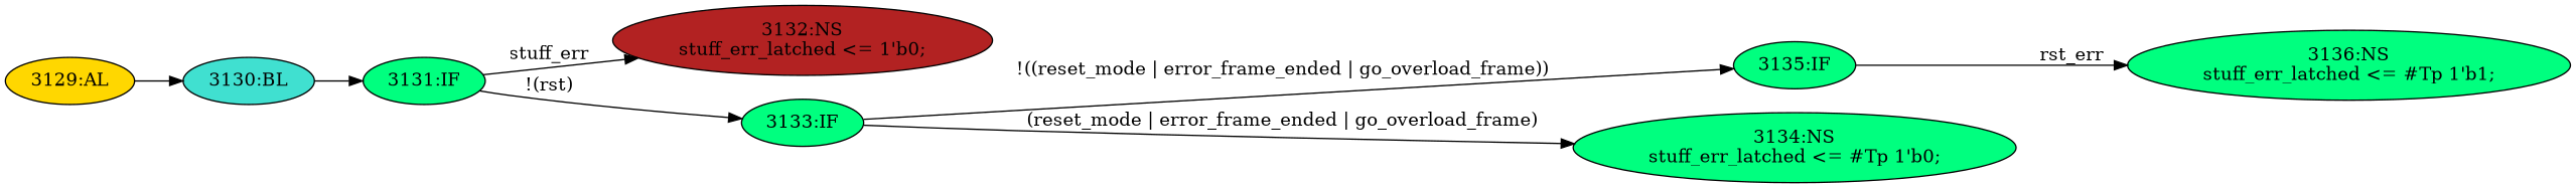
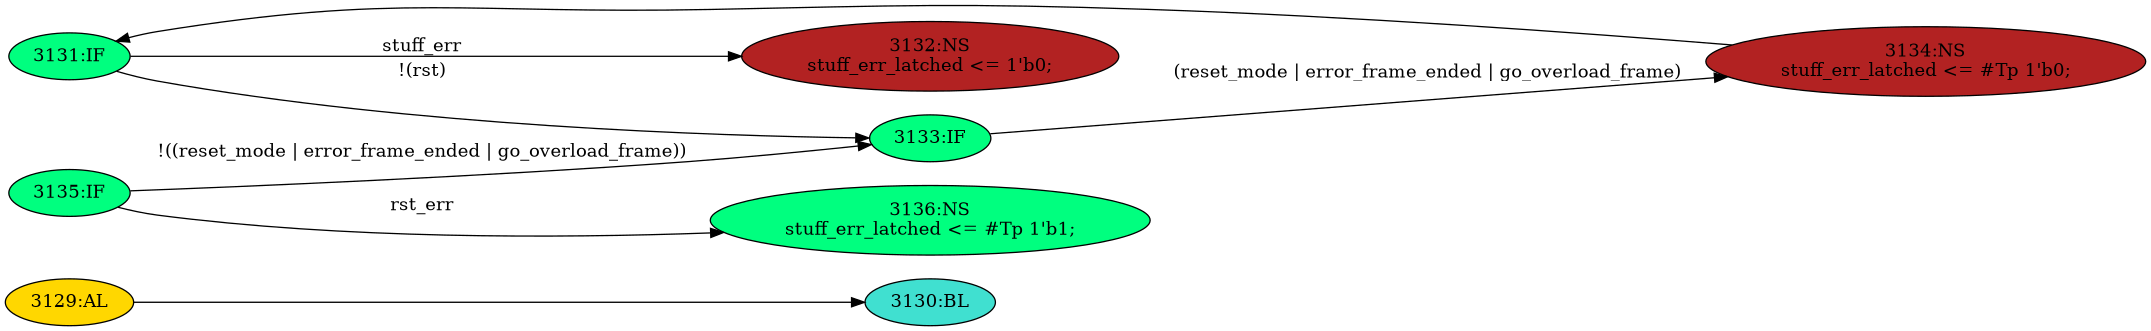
  strict digraph {
    rankdir=LR
    node [fillcolor=springgreen statements="[]" style=filled typ=IfStatement]
    edge [cond="[]" lineno=None]
    n1 [ast="<pyverilog.vparser.ast.Block object at 0x7f44f693bc10>" fillcolor=turquoise label="3130:BL" typ=Block]
    n2 [ast="<pyverilog.vparser.ast.IfStatement object at 0x7f44f693bc50>" label="3131:IF"]
    n3 [ast="<pyverilog.vparser.ast.NonblockingSubstitution object at 0x7f44f694b350>" fillcolor=firebrick label="3132:NS\nstuff_err_latched <= 1'b0;" statements="[<pyverilog.vparser.ast.NonblockingSubstitution object at 0x7f44f694b350>]" typ=NonblockingSubstitution]
    n4 [ast="<pyverilog.vparser.ast.IfStatement object at 0x7f44f693bc90>" label="3133:IF"]
    n5 [ast="<pyverilog.vparser.ast.IfStatement object at 0x7f44f693bcd0>" label="3135:IF"]
-   n6 [ast="<pyverilog.vparser.ast.NonblockingSubstitution object at 0x7f44f693bf50>" label="3134:NS\nstuff_err_latched <= #Tp 1'b0;" statements="[<pyverilog.vparser.ast.NonblockingSubstitution object at 0x7f44f693bf50>]" typ=NonblockingSubstitution]
+   n6 [ast="<pyverilog.vparser.ast.NonblockingSubstitution object at 0x7f44f693bf50>" fillcolor=firebrick label="3134:NS\nstuff_err_latched <= #Tp 1'b0;" statements="[<pyverilog.vparser.ast.NonblockingSubstitution object at 0x7f44f693bf50>]" typ=NonblockingSubstitution]
    n7 [ast="<pyverilog.vparser.ast.NonblockingSubstitution object at 0x7f44f693bd10>" label="3136:NS\nstuff_err_latched <= #Tp 1'b1;" statements="[<pyverilog.vparser.ast.NonblockingSubstitution object at 0x7f44f693bd10>]" typ=NonblockingSubstitution]
    n8 [ast="<pyverilog.vparser.ast.Always object at 0x7f44f694b510>" clk_sens=True fillcolor=gold label="3129:AL" sens="['clk', 'rst']" typ=Always use_var="['error_frame_ended', 'rst', 'reset_mode', 'go_overload_frame', 'stuff_err']"]
-   n1 -> n2
+   n6 -> n2
    n2 -> n3 [cond="['rst']" label=stuff_err lineno=3131]
    n2 -> n4 [cond="['rst']" label="!(rst)" lineno=3131]
-   n4 -> n5 [cond="['reset_mode', 'error_frame_ended', 'go_overload_frame']" label="!((reset_mode | error_frame_ended | go_overload_frame))" lineno=3133]
+   n5 -> n4 [cond="['reset_mode', 'error_frame_ended', 'go_overload_frame']" label="!((reset_mode | error_frame_ended | go_overload_frame))" lineno=3133]
    n4 -> n6 [cond="['reset_mode', 'error_frame_ended', 'go_overload_frame']" label="(reset_mode | error_frame_ended | go_overload_frame)" lineno=3133]
    n5 -> n7 [cond="['stuff_err']" label=rst_err lineno=3135]
    n8 -> n1
  }
